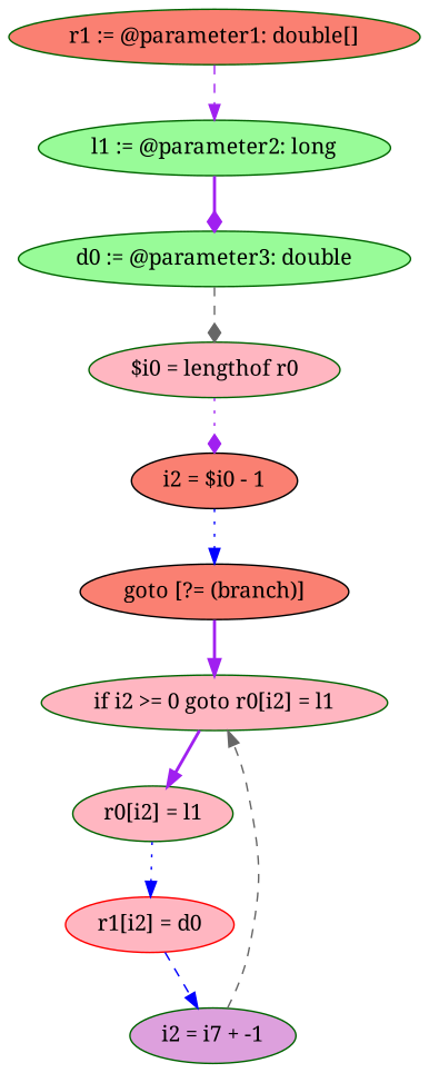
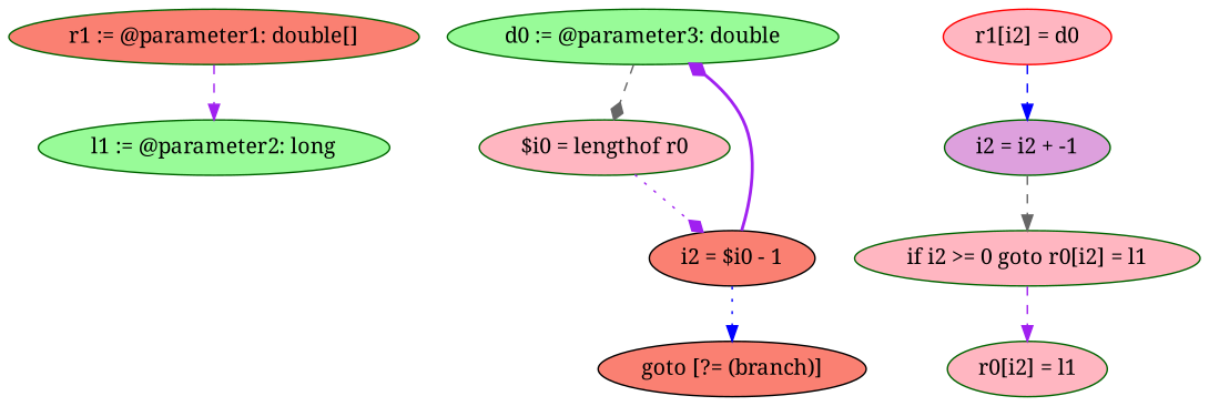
  digraph {
    fontname="Noto Serif"
    node [color=darkgreen fillcolor=lightpink fontname="Noto Serif" style=filled]
    edge [arrowhead=normal color=purple fontname="Noto Serif" style=dashed]
    "r1 := @parameter1: double[]" [fillcolor=salmon]
    "l1 := @parameter2: long" [fillcolor=palegreen]
    "d0 := @parameter3: double" [fillcolor=palegreen]
    "$i0 = lengthof r0"
    "i2 = $i0 - 1" [color=black fillcolor=salmon]
    "goto [?= (branch)]" [color=black fillcolor=salmon]
    "if i2 >= 0 goto r0[i2] = l1"
    "r0[i2] = l1"
    "r1[i2] = d0" [color=red]
-   "i2 = i2 + -1" [fillcolor=plum label="i2 = i7 + -1"]
+   "i2 = i2 + -1" [fillcolor=plum]
    "r1 := @parameter1: double[]" -> "l1 := @parameter2: long"
-   "l1 := @parameter2: long" -> "d0 := @parameter3: double" [arrowhead=diamond style=bold]
+   "i2 = $i0 - 1" -> "d0 := @parameter3: double" [arrowhead=diamond style=bold]
    "d0 := @parameter3: double" -> "$i0 = lengthof r0" [arrowhead=diamond color=gray40]
    "$i0 = lengthof r0" -> "i2 = $i0 - 1" [arrowhead=diamond style=dotted]
    "i2 = $i0 - 1" -> "goto [?= (branch)]" [color=blue style=dotted]
-   "goto [?= (branch)]" -> "if i2 >= 0 goto r0[i2] = l1" [style=bold]
-   "if i2 >= 0 goto r0[i2] = l1" -> "r0[i2] = l1" [style=bold]
-   "r0[i2] = l1" -> "r1[i2] = d0" [color=blue style=dotted]
+   "if i2 >= 0 goto r0[i2] = l1" -> "r0[i2] = l1"
    "r1[i2] = d0" -> "i2 = i2 + -1" [color=blue]
    "i2 = i2 + -1" -> "if i2 >= 0 goto r0[i2] = l1" [color=gray40]
  }
